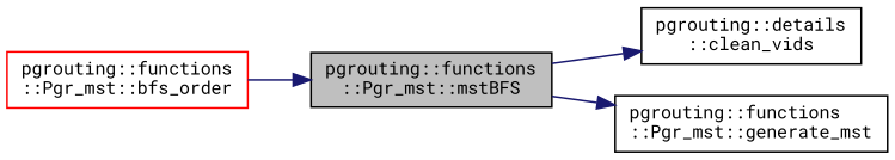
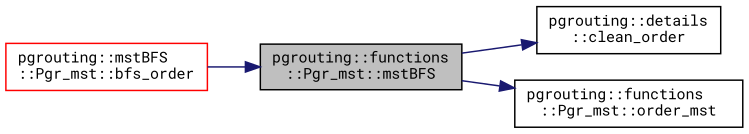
  digraph {
    fontname="Roboto Mono"
    rankdir=LR
    node [color=black fillcolor=white fontname="Roboto Mono" fontsize=10 shape=record style=filled]
    edge [color=midnightblue fontname="Roboto Mono" fontsize=10 labelfontname=Helvetica labelfontsize=10 style=solid]
    n1 [fillcolor=grey75 fontcolor=black height=0.2 label="pgrouting::functions\l::Pgr_mst::mstBFS" width=0.4]
-   n2 [height=0.2 label="pgrouting::details\l::clean_vids" width=0.4]
-   n3 [height=0.2 label="pgrouting::functions\l::Pgr_mst::generate_mst" width=0.4]
-   n4 [color=red height=0.2 label="pgrouting::functions\l::Pgr_mst::bfs_order" width=0.4]
+   n2 [height=0.2 label="pgrouting::details\l::clean_order" width=0.4]
+   n3 [height=0.2 label="pgrouting::functions\l::Pgr_mst::order_mst" width=0.4]
+   n4 [color=red height=0.2 label="pgrouting::mstBFS\l::Pgr_mst::bfs_order" width=0.4]
    n1 -> n2
    n1 -> n3
    n4 -> n1
  }
